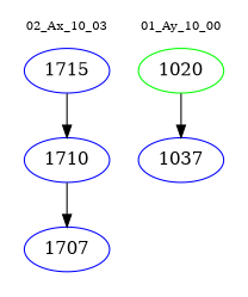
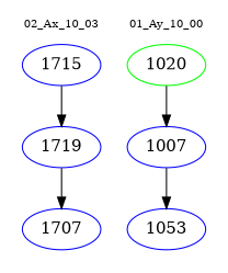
  digraph {
    node [color=blue]
    edge [color=black]
    n1 [label=1715]
-   n2 [label=1710]
+   n2 [label=1719]
    n3 [label=1707]
    n4 [color=green label=1020]
-   n5 [label=1037]
+   n5 [label=1007]
+   n6 [label=1053]
    subgraph cluster_1 {
      color=white
      fontsize=10
      label="02_Ax_10_03"
      n1
      n2
      n3
    }
    subgraph cluster_2 {
      color=white
      fontsize=10
      label="01_Ay_10_00"
      n4
      n5
+     n6
    }
    n1 -> n2
    n2 -> n3
    n4 -> n5
+   n5 -> n6
  }
